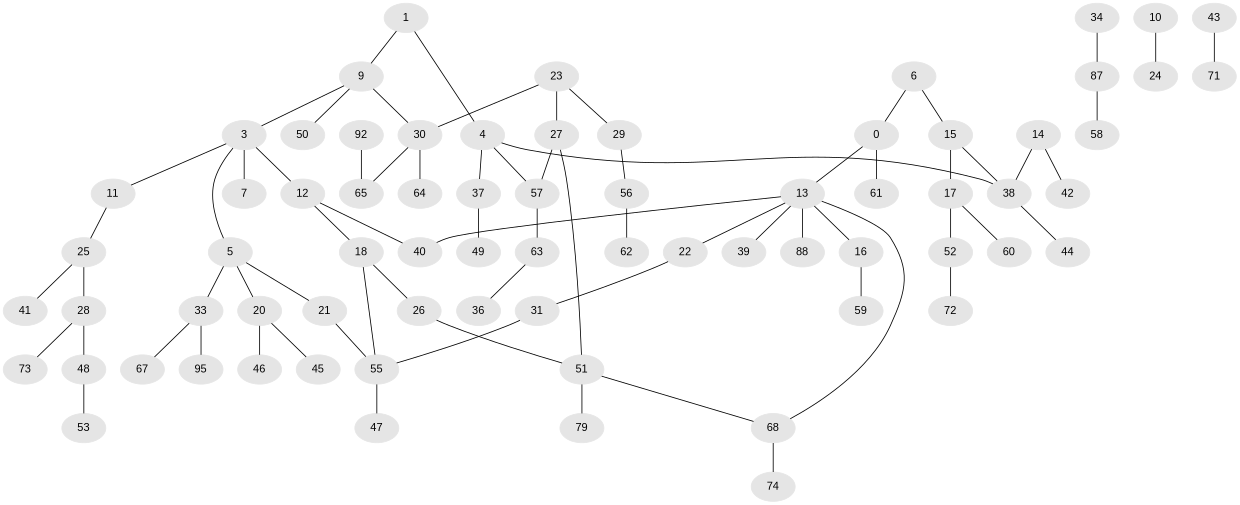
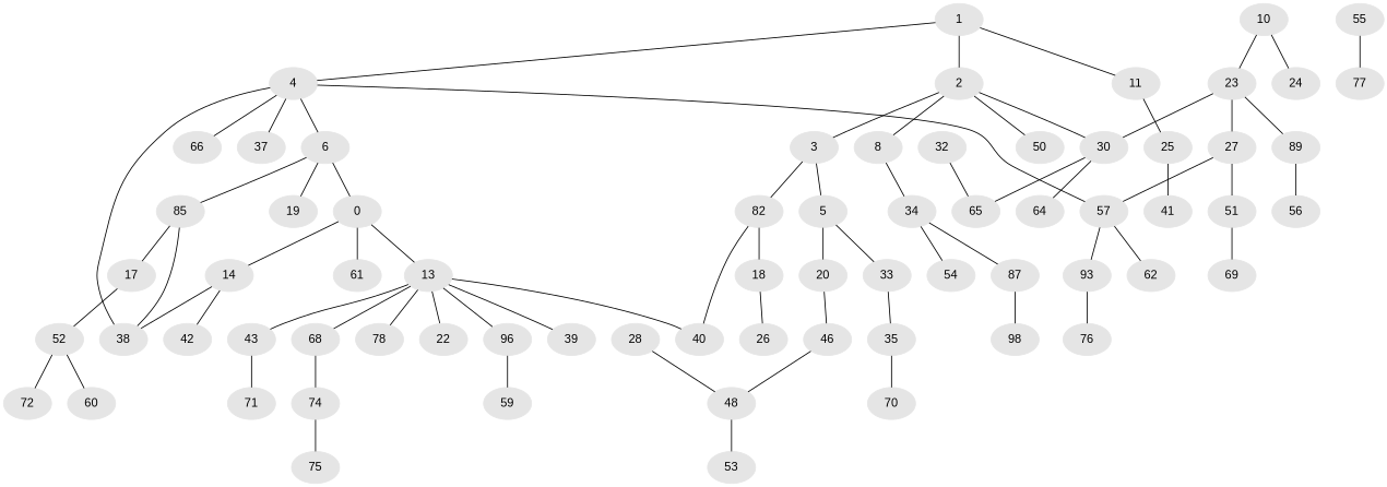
  graph {
    fontname="Liberation Sans"
    node [color=gray90 fontname="Liberation Sans" style=filled]
    edge [fontname="Liberation Sans"]
    1
-   2 [label=9]
+   2
    4
    11
    3
+   8
    30
    50
    6
    37
    38
    57
+   66
    25
    5
-   7
-   12
+   12 [label=82]
    34
    64
    65
    20
-   21
    33
    18
    40
    n26 [label=0]
-   15
-   49
-   44
-   63
+   15 [label=85]
+   19
+   63 [label=93]
    10
    23
    24
-   45
    46
    55
-   35 [label=95]
-   67
+   35
    13
    14
    61
    17
    n44 [label=87]
-   16
+   54
+   16 [label=96]
    22
    39
    43
    68
-   78 [label=88]
+   78
    42
    27
-   29
+   29 [label=89]
    28
    41
    26
    59
-   31
    71
    74
    52
    60
    72
    51
-   77 [label=47]
+   77
    48
    56
-   73
-   79
+   79 [label=69]
    53
    62
-   32 [label=92]
-   58
-   76 [label=36]
+   32
+   70
+   58 [label=98]
+   76
+   75
    1 -- 2
    1 -- 4
-   3 -- 11
+   1 -- 11
    2 -- 3
+   2 -- 8
    2 -- 30
    2 -- 50
+   4 -- 6
    4 -- 37
    4 -- 38
    4 -- 57
+   4 -- 66
    11 -- 25
    3 -- 5
-   3 -- 7
    3 -- 12
+   8 -- 34
    30 -- 64
    30 -- 65
    6 -- n26
    6 -- 15
-   37 -- 49
-   38 -- 44
+   6 -- 19
    57 -- 63
-   25 -- 28
    25 -- 41
    5 -- 20
-   5 -- 21
    5 -- 33
    12 -- 18
    12 -- 40
    34 -- n44
-   20 -- 45
+   34 -- 54
    20 -- 46
-   21 -- 55
    33 -- 35
-   33 -- 67
-   18 -- 55
    18 -- 26
    n26 -- 13
+   n26 -- 14
    n26 -- 61
    15 -- 38
    15 -- 17
    63 -- 76
+   10 -- 23
    10 -- 24
    23 -- 30
    23 -- 27
    23 -- 29
+   46 -- 48
    55 -- 77
+   35 -- 70
    13 -- 40
    13 -- 16
    13 -- 22
    13 -- 39
+   13 -- 43
    13 -- 68
    13 -- 78
    14 -- 38
    14 -- 42
    17 -- 52
    n44 -- 58
    16 -- 59
-   22 -- 31
    43 -- 71
    68 -- 74
    27 -- 57
    27 -- 51
    29 -- 56
    28 -- 48
-   28 -- 73
-   26 -- 51
-   31 -- 55
-   17 -- 60
+   74 -- 75
+   52 -- 60
    52 -- 72
-   51 -- 68
    51 -- 79
    48 -- 53
-   56 -- 62
+   57 -- 62
    32 -- 65
  }
